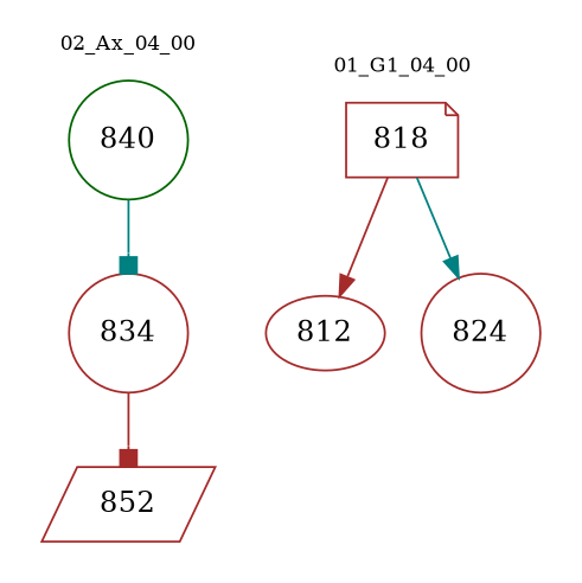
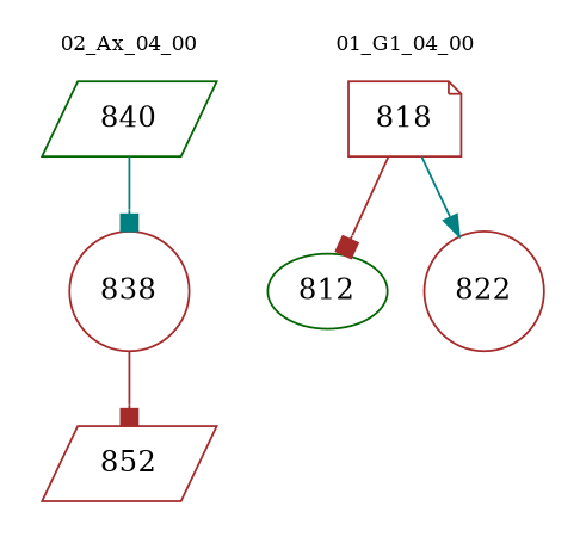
  digraph {
    node [color=brown shape=parallelogram]
    edge [arrowhead=box color=teal]
-   n1 [color=darkgreen label=840 shape=circle]
+   n1 [color=darkgreen label=840]
    n2 [label=852]
-   n3 [label=834 shape=circle]
+   n3 [label=838 shape=circle]
    n4 [label=818 shape=note]
-   n5 [label=812 shape=ellipse]
-   n6 [label=824 shape=circle]
+   n5 [color=darkgreen label=812 shape=ellipse]
+   n6 [label=822 shape=circle]
    subgraph cluster_1 {
      color=white
      fontsize=10
      label="02_Ax_04_00"
      n1
      n2
      n3
    }
    subgraph cluster_2 {
      color=white
      fontsize=10
      label="01_G1_04_00"
      n4
      n5
      n6
    }
    n1 -> n3
    n3 -> n2 [color=brown]
-   n4 -> n5 [arrowhead=normal color=brown]
+   n4 -> n5 [color=brown]
    n4 -> n6 [arrowhead=normal]
  }
